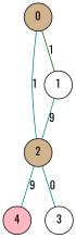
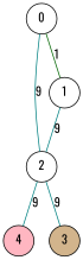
  graph {
    fontname=Oswald
    node [fillcolor=white fontname=Oswald shape=circle style=filled]
    edge [color=teal fontname=Oswald]
-   2 [fillcolor=tan]
-   0 [fillcolor=tan]
+   2
+   0
    1
    4 [fillcolor=lightpink]
-   3
+   3 [fillcolor=tan]
    2 -- 4 [label=9]
-   2 -- 3 [label=0]
-   0 -- 2 [label=1]
+   2 -- 3 [label=9]
+   0 -- 2 [label=9]
    0 -- 1 [color=darkgreen label=1]
    1 -- 2 [label=9]
  }
